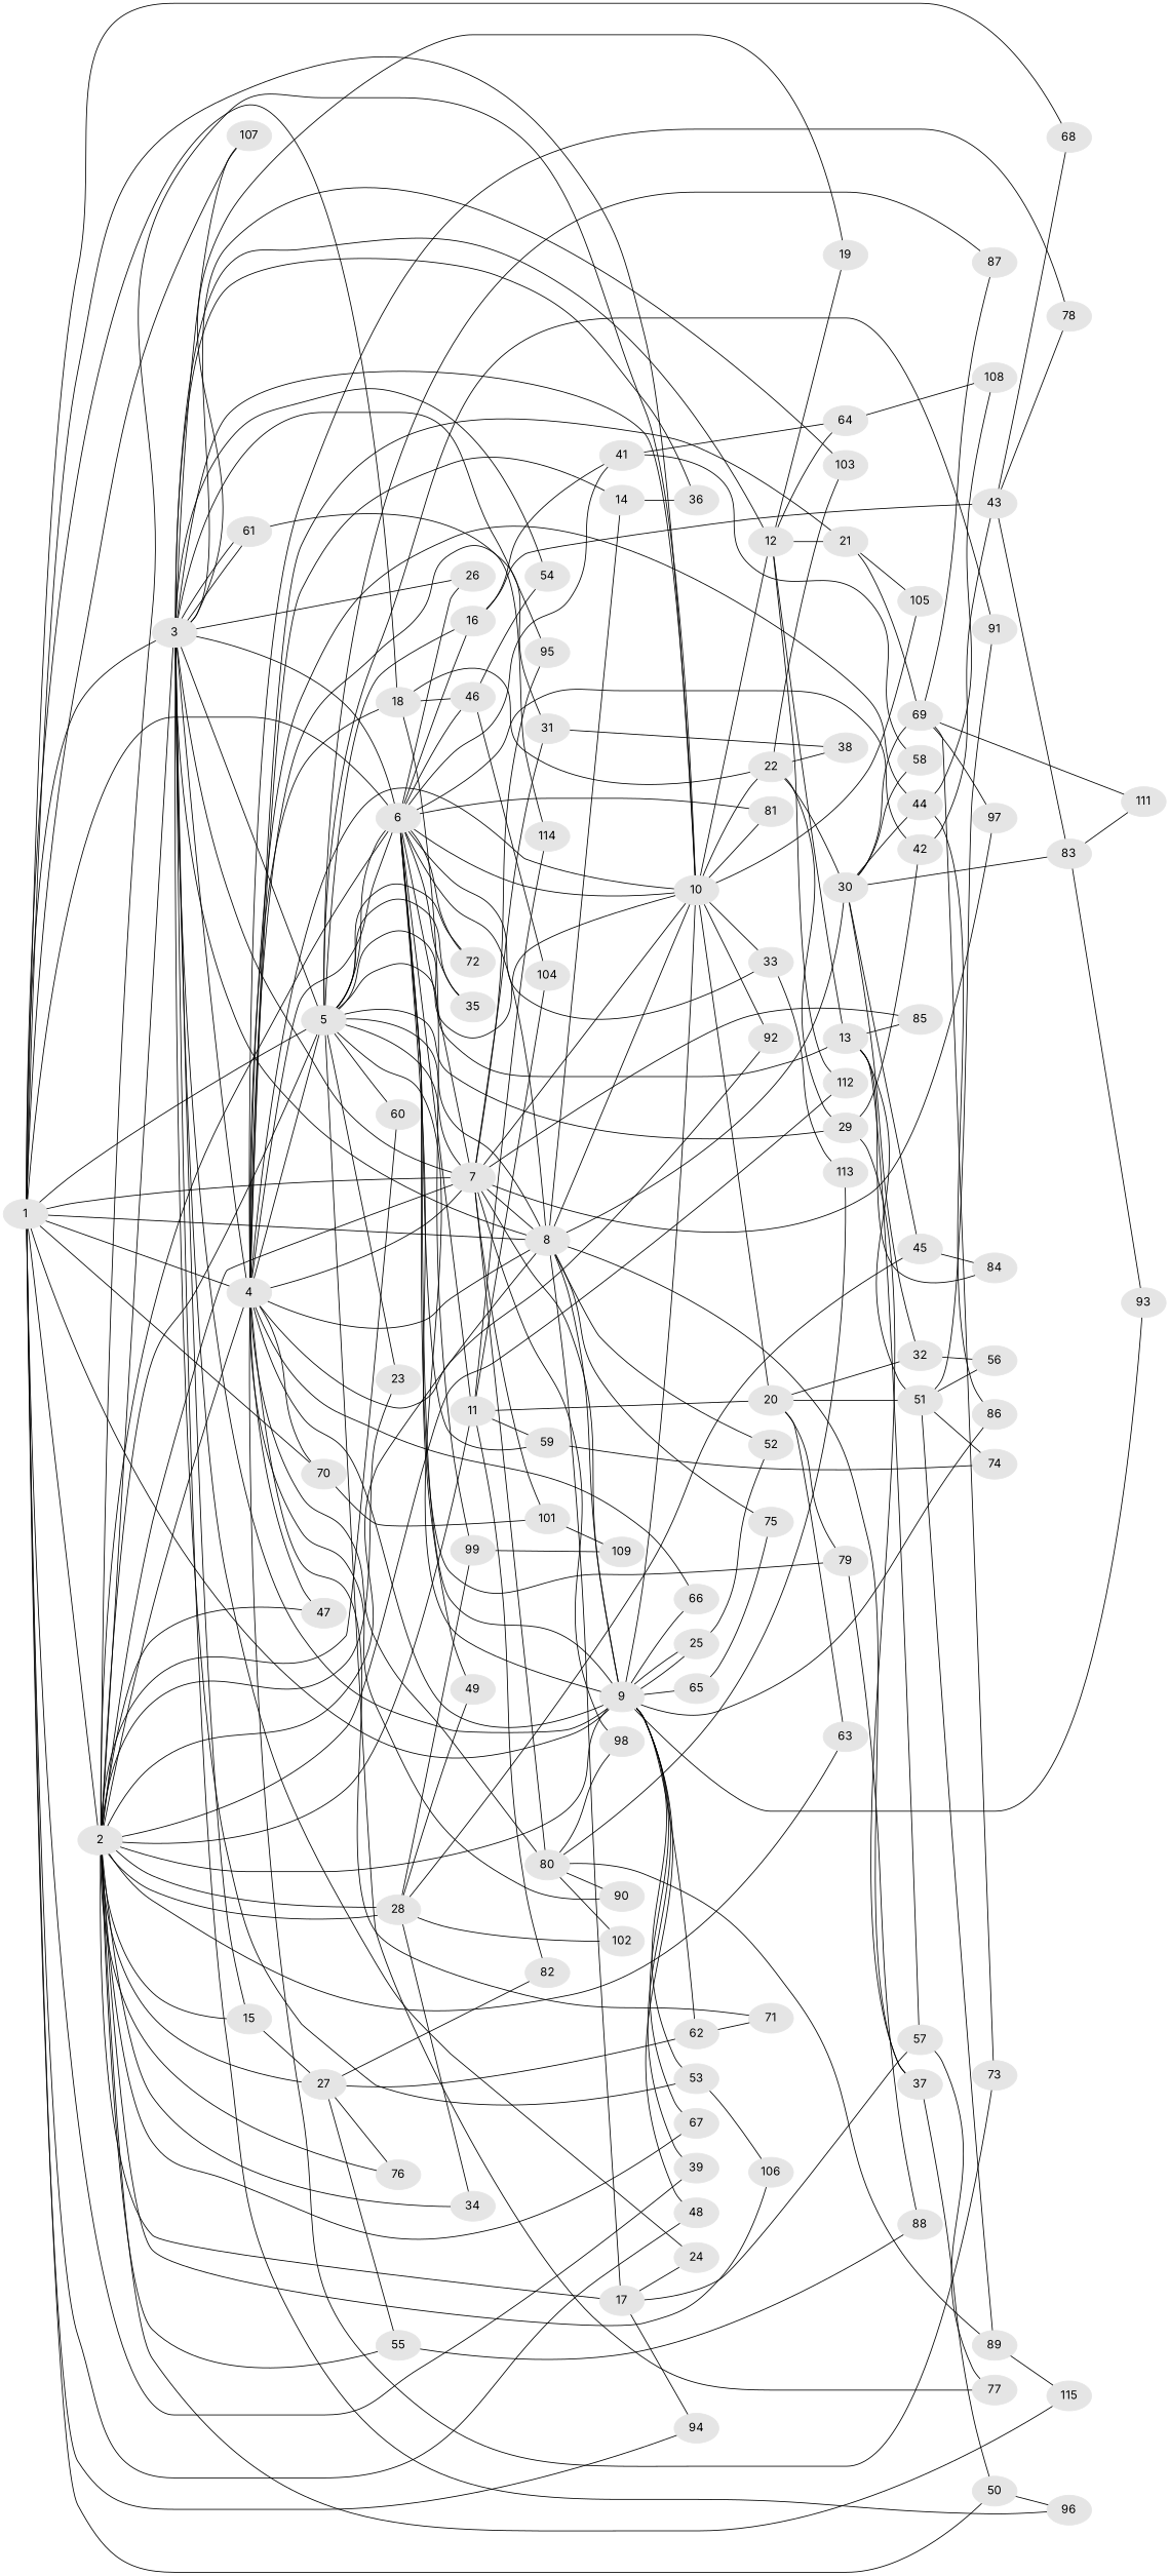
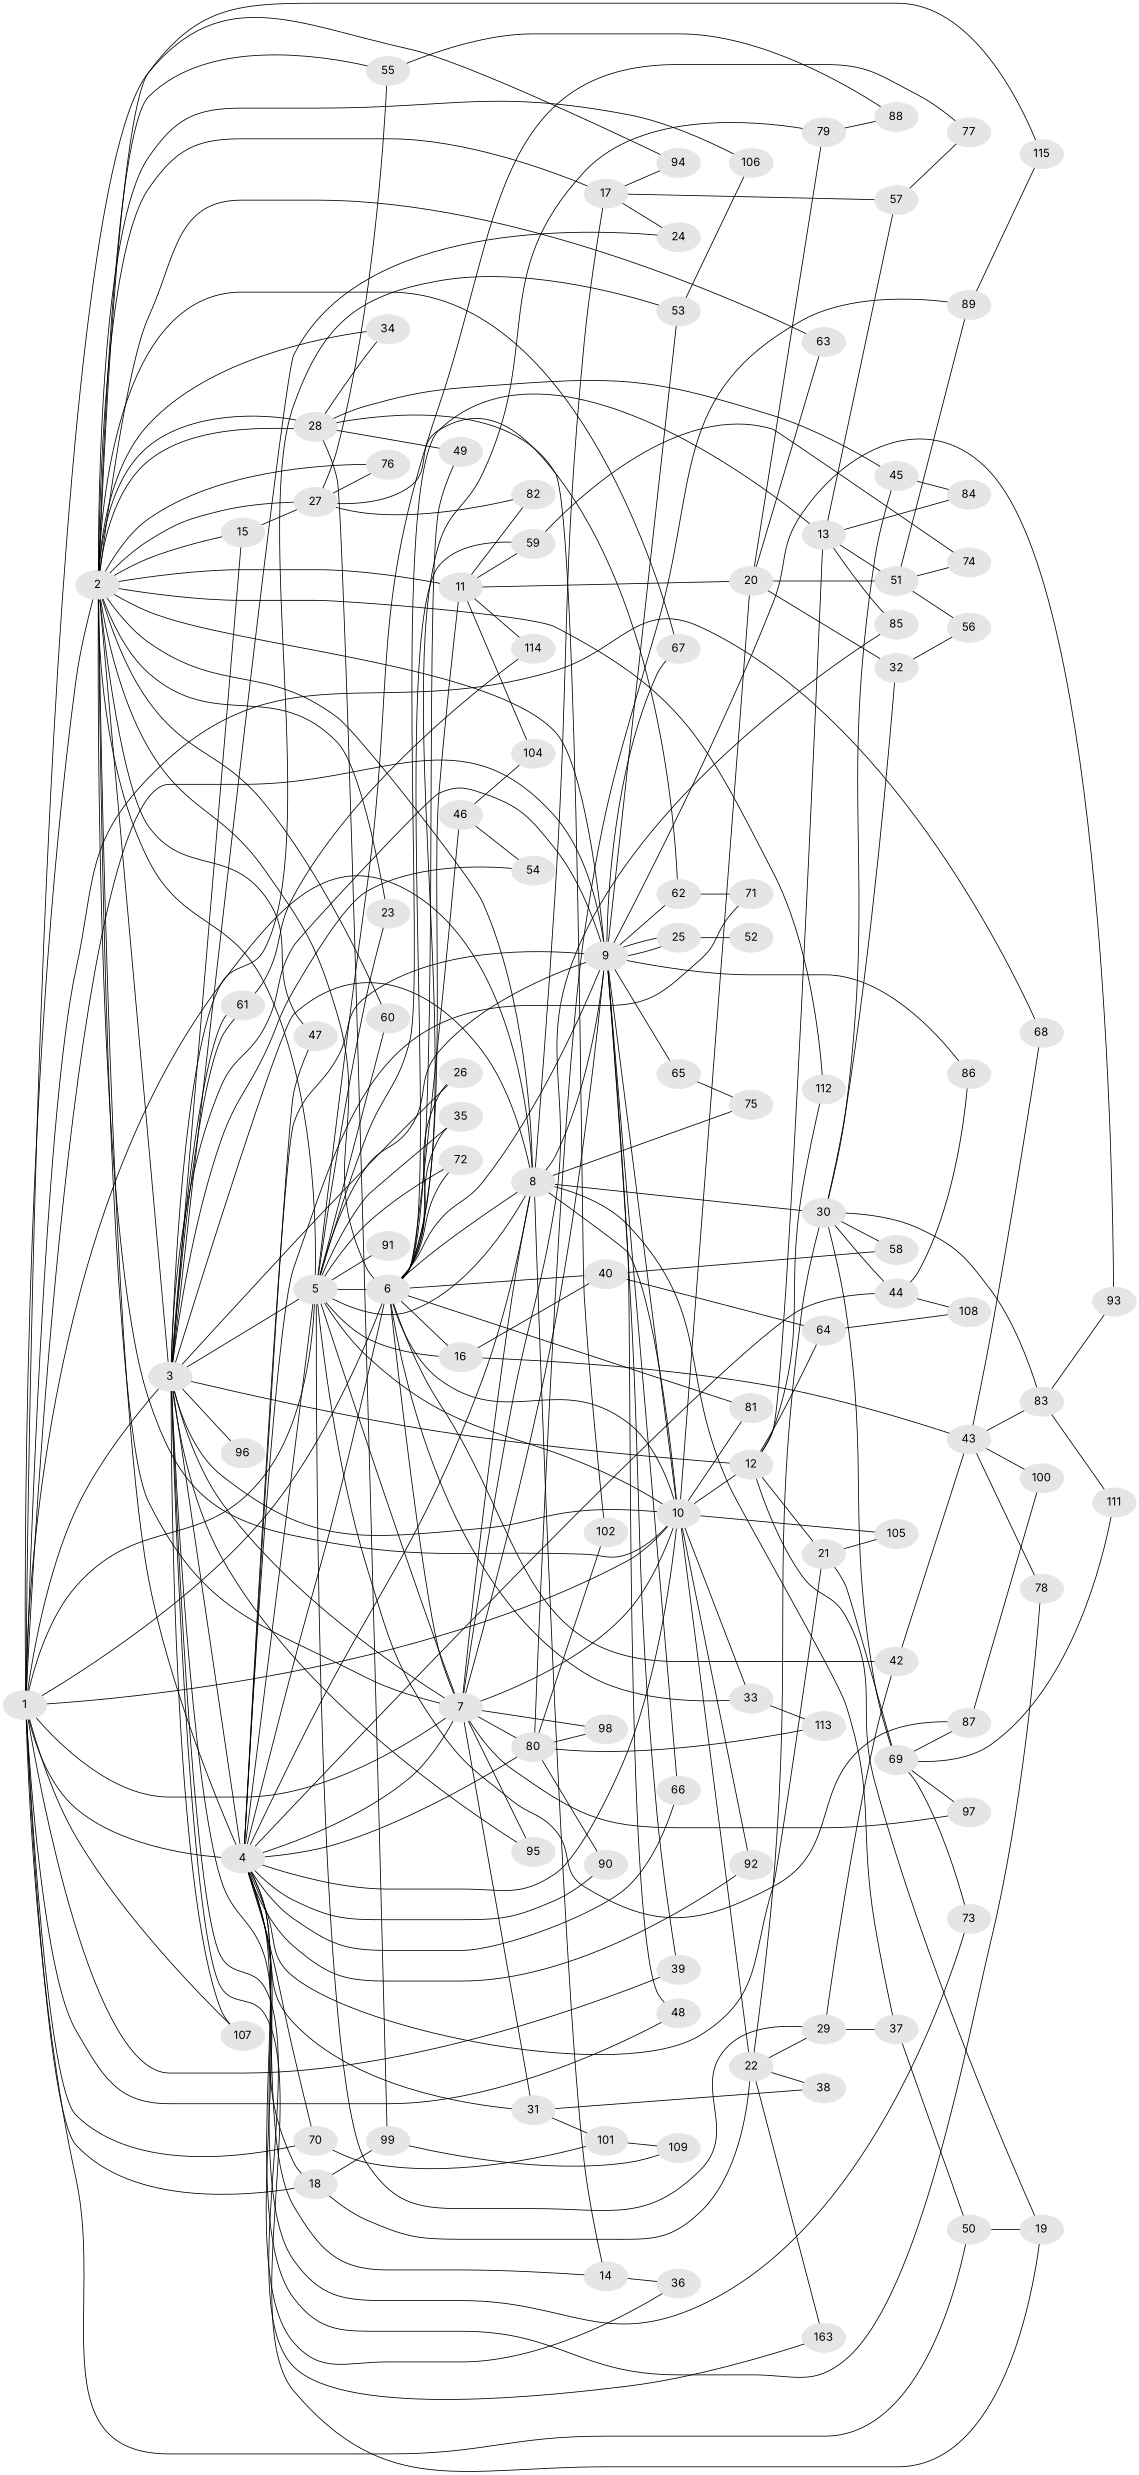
  graph {
    fontname=Inter
    rankdir=LR
    node [color=gray90 fontname=Inter style=filled]
    edge [fontname=Inter]
    1
    2
    3
    4
    5
    6
    7
    8
    9
    10
    18
    39
    48
    50
    68
    70
    94
    107
    11
    15
    17
    23
    27
    28
    34
    47
    55
    60
    63
    67
    76
    106
    n33 [label=115]
    112
    12
    19
    24
    26
    36
    53
    54
    61
    95
    96
-   103
+   103 [label=163]
    14
    21
    31
    44
    66
    71
    73
    78
    80
    90
    92
    13
    16
    29
    35
    72
    77
    87
    91
    33
-   41
+   41 [label=40]
    42
    46
    49
    59
    79
    81
    85
    97
    98
    30
    37
    52
    75
    25
    62
    65
    86
    93
    20
    22
    105
    99
    101
    82
    104
    114
    57
    45
    102
    88
    64
    69
    38
    108
    113
    89
    51
    84
    43
+   100
    58
    74
    32
    83
    56
    109
    111
    1 -- 2
    1 -- 3
    1 -- 4
    1 -- 5
    1 -- 6
    1 -- 7
    1 -- 8
    1 -- 9
    1 -- 10
    1 -- 18
    1 -- 39
    1 -- 48
    1 -- 50
    1 -- 68
    1 -- 70
    1 -- 94
    1 -- 107
    2 -- 3
    2 -- 4
    2 -- 5
    2 -- 6
    2 -- 7
    2 -- 8
    2 -- 9
    2 -- 10
    2 -- 11
    2 -- 15
    2 -- 17
    2 -- 23
    2 -- 27
    2 -- 28
    2 -- 28
    2 -- 34
    2 -- 47
    2 -- 55
    2 -- 60
    2 -- 63
    2 -- 67
    2 -- 76
    2 -- 106
    2 -- n33
    2 -- 112
    3 -- 4
    3 -- 5
-   3 -- 6
    3 -- 7
    3 -- 8
    3 -- 9
    3 -- 10
    3 -- 107
    3 -- 15
    3 -- 12
    3 -- 19
    3 -- 24
    3 -- 26
    3 -- 36
    3 -- 53
    3 -- 54
    3 -- 61
    3 -- 61
    3 -- 95
    3 -- 96
    3 -- 103
    4 -- 5
    4 -- 6
    4 -- 7
    4 -- 8
    4 -- 9
    4 -- 10
    4 -- 18
    4 -- 70
    4 -- 47
    4 -- 14
    4 -- 21
    4 -- 31
    4 -- 44
    4 -- 66
    4 -- 71
    4 -- 73
    4 -- 78
    4 -- 80
    4 -- 90
    4 -- 92
    5 -- 6
    5 -- 7
    5 -- 8
    5 -- 9
    5 -- 10
    5 -- 23
    5 -- 60
    5 -- 13
    5 -- 16
    5 -- 29
    5 -- 35
    5 -- 72
    5 -- 77
    5 -- 87
    5 -- 91
    6 -- 7
    6 -- 8
    6 -- 9
    6 -- 10
    6 -- 11
    6 -- 26
    6 -- 16
    6 -- 35
    6 -- 72
    6 -- 33
    6 -- 41
    6 -- 42
    6 -- 46
    6 -- 49
    6 -- 59
    6 -- 79
    6 -- 81
    7 -- 8
    7 -- 9
    7 -- 10
    7 -- 95
    7 -- 31
    7 -- 80
    7 -- 85
    7 -- 97
    7 -- 98
    8 -- 9
    8 -- 10
    8 -- 17
    8 -- 14
    8 -- 30
    8 -- 37
-   8 -- 52
    8 -- 75
    9 -- 10
    9 -- 39
    9 -- 48
    9 -- 67
    9 -- 53
    9 -- 66
    9 -- 25
    9 -- 25
    9 -- 62
    9 -- 65
    9 -- 86
    9 -- 93
    10 -- 12
    10 -- 92
    10 -- 33
    10 -- 81
    10 -- 20
    10 -- 22
    10 -- 105
-   18 -- 46
    18 -- 22
    18 -- 99
-   50 -- 96
+   50 -- 19
    70 -- 101
    11 -- 59
    11 -- 20
    11 -- 82
    11 -- 104
    11 -- 114
    15 -- 27
    17 -- 94
    17 -- 24
    17 -- 57
    27 -- 55
    27 -- 76
    27 -- 62
    27 -- 82
    28 -- 34
    28 -- 49
    28 -- 99
    28 -- 45
    28 -- 102
    55 -- 88
    12 -- 112
    12 -- 19
    12 -- 21
    12 -- 13
    12 -- 64
    53 -- 106
    61 -- 114
    14 -- 36
    21 -- 105
    21 -- 69
-   7 -- 101
+   31 -- 101
    31 -- 38
    44 -- 86
    44 -- 108
    80 -- 90
    80 -- 98
    80 -- 102
    80 -- 113
    80 -- 89
    13 -- 85
    13 -- 57
    13 -- 51
    13 -- 84
    16 -- 41
    16 -- 43
    29 -- 42
    29 -- 37
+   87 -- 100
    33 -- 113
    41 -- 64
    41 -- 58
    42 -- 43
    46 -- 54
    46 -- 104
    59 -- 74
    79 -- 88
    30 -- 44
    30 -- 45
    30 -- 69
    30 -- 58
    30 -- 32
    30 -- 83
    37 -- 50
    25 -- 52
    62 -- 71
    65 -- 75
    20 -- 63
    20 -- 79
    20 -- 51
    20 -- 32
    22 -- 103
    22 -- 29
    22 -- 30
    22 -- 38
    99 -- 109
    101 -- 109
    57 -- 77
    45 -- 84
    64 -- 108
    69 -- 73
    69 -- 87
    69 -- 97
    69 -- 111
    89 -- n33
-   51 -- 91
    51 -- 89
    51 -- 74
    51 -- 56
    43 -- 68
    43 -- 78
+   43 -- 100
    43 -- 83
    32 -- 56
    83 -- 93
    83 -- 111
  }
